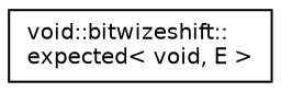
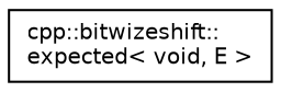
  digraph {
    rankdir=LR
-   n1 [color=black fillcolor=white fontname=Helvetica fontsize=10 height=0.2 label="void::bitwizeshift::\lexpected\< void, E \>" shape=record style=filled width=0.4]
+   n1 [color=black fillcolor=white fontname=Helvetica fontsize=10 height=0.2 label="cpp::bitwizeshift::\lexpected\< void, E \>" shape=record style=filled width=0.4]
  }
